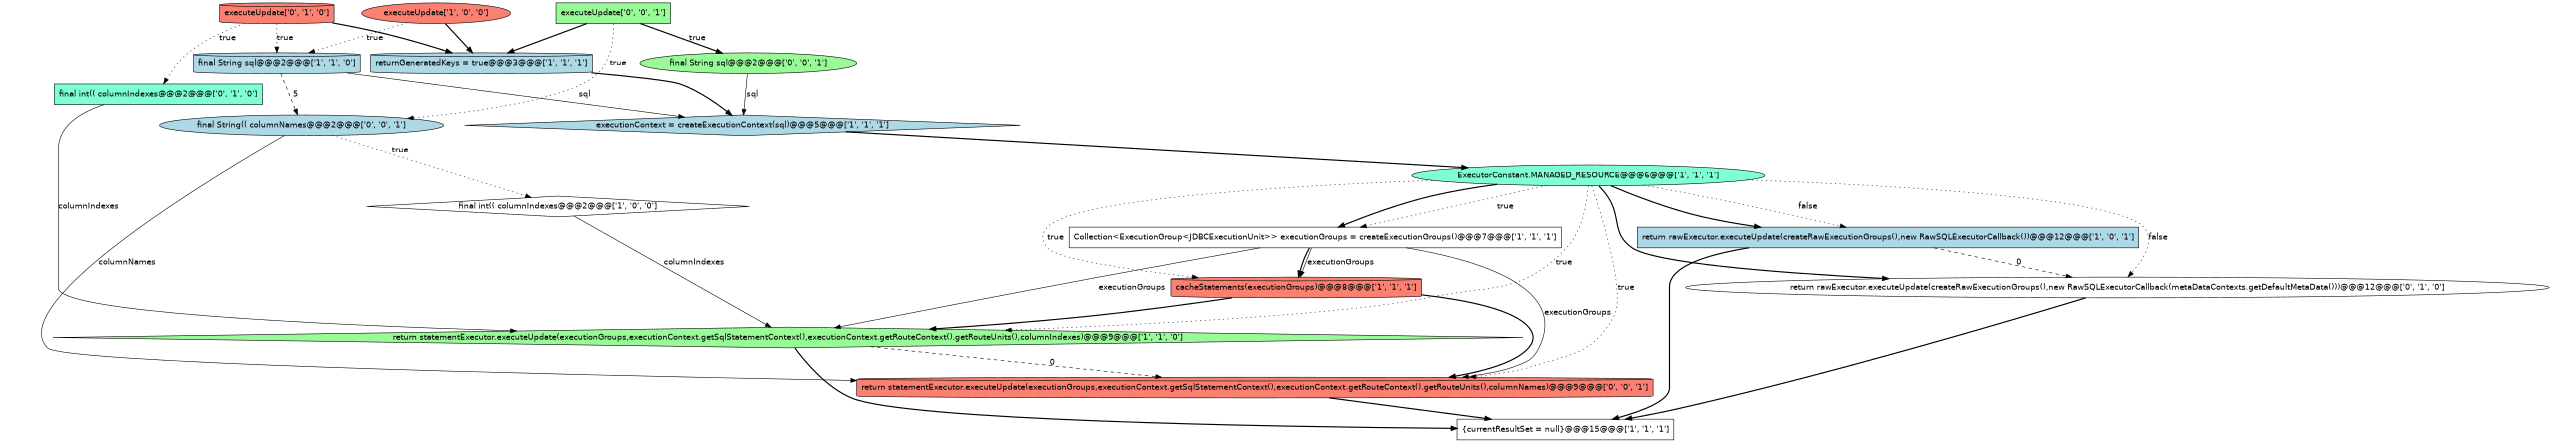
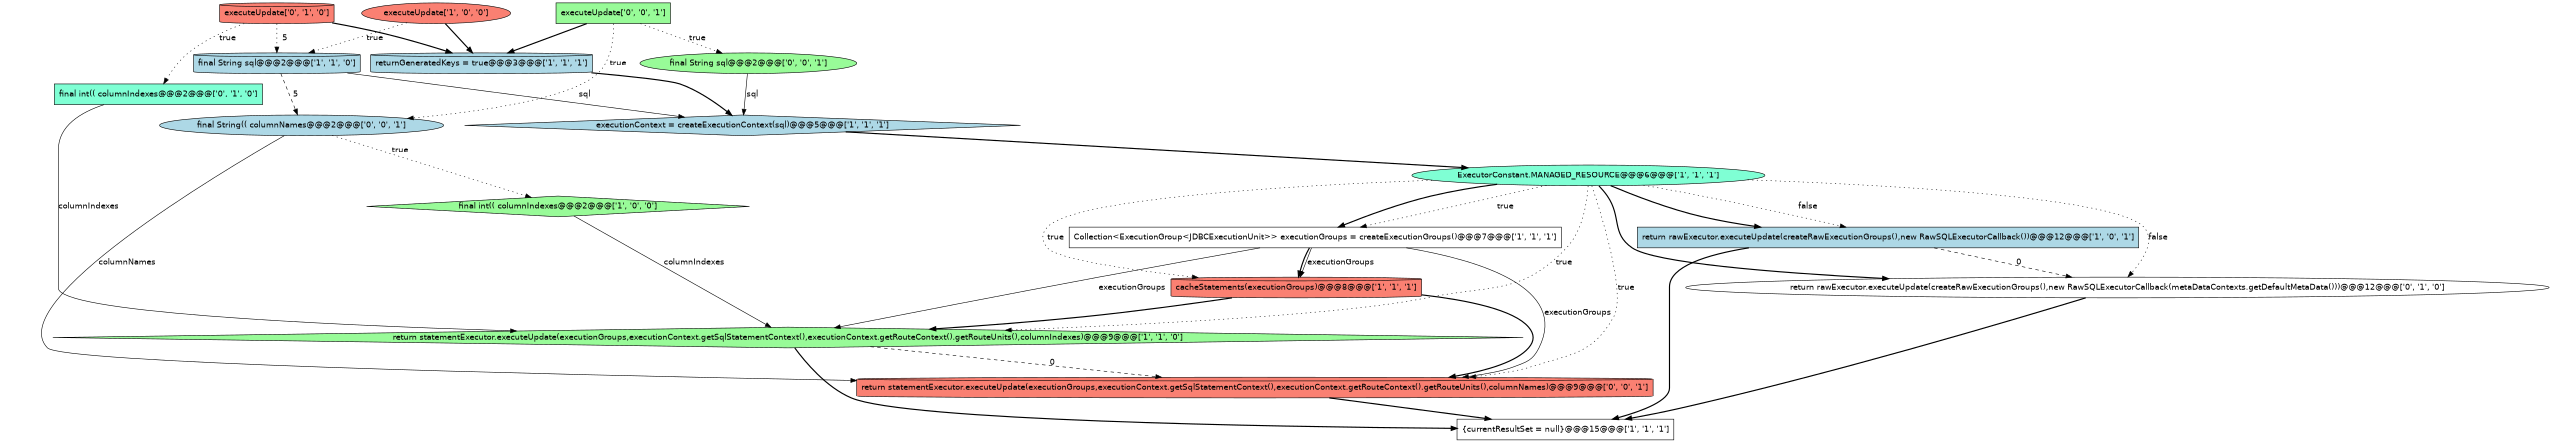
  digraph {
    fontname="DejaVu Sans"
    node [fillcolor=lightblue fontname="DejaVu Sans" shape=cylinder style=filled]
    edge [fontname="DejaVu Sans" style=bold]
    n1 [label="final String sql@@@2@@@['1', '1', '0']"]
    n2 [label="executionContext = createExecutionContext(sql)@@@5@@@['1', '1', '1']" shape=diamond]
    n3 [label="final String(( columnNames@@@2@@@['0', '0', '1']" shape=ellipse]
    n4 [fillcolor=aquamarine label="ExecutorConstant.MANAGED_RESOURCE@@@6@@@['1', '1', '1']" shape=ellipse]
-   n5 [fillcolor=white label="final int(( columnIndexes@@@2@@@['1', '0', '0']" shape=diamond]
+   n5 [fillcolor=palegreen label="final int(( columnIndexes@@@2@@@['1', '0', '0']" shape=diamond]
    n6 [fillcolor=salmon label="return statementExecutor.executeUpdate(executionGroups,executionContext.getSqlStatementContext(),executionContext.getRouteContext().getRouteUnits(),columnNames)@@@9@@@['0', '0', '1']"]
    n7 [fillcolor=salmon label="executeUpdate['0', '1', '0']"]
    n8 [label="returnGeneratedKeys = true@@@3@@@['1', '1', '1']"]
    n9 [fillcolor=aquamarine label="final int(( columnIndexes@@@2@@@['0', '1', '0']" shape=box]
    n10 [fillcolor=palegreen label="return statementExecutor.executeUpdate(executionGroups,executionContext.getSqlStatementContext(),executionContext.getRouteContext().getRouteUnits(),columnIndexes)@@@9@@@['1', '1', '0']" shape=diamond]
    n11 [fillcolor=palegreen label="executeUpdate['0', '0', '1']" shape=box]
    n12 [fillcolor=palegreen label="final String sql@@@2@@@['0', '0', '1']" shape=ellipse]
    n13 [fillcolor=white label="{currentResultSet = null}@@@15@@@['1', '1', '1']" shape=box]
    n14 [fillcolor=salmon label="executeUpdate['1', '0', '0']" shape=ellipse]
    n15 [fillcolor=white label="return rawExecutor.executeUpdate(createRawExecutionGroups(),new RawSQLExecutorCallback(metaDataContexts.getDefaultMetaData()))@@@12@@@['0', '1', '0']" shape=ellipse]
    n16 [fillcolor=white label="Collection<ExecutionGroup<JDBCExecutionUnit>> executionGroups = createExecutionGroups()@@@7@@@['1', '1', '1']" shape=box]
    n17 [fillcolor=salmon label="cacheStatements(executionGroups)@@@8@@@['1', '1', '1']"]
    n18 [label="return rawExecutor.executeUpdate(createRawExecutionGroups(),new RawSQLExecutorCallback())@@@12@@@['1', '0', '1']" shape=box]
    n1 -> n2 [label=sql style=solid]
    n1 -> n3 [label=5 style=dashed]
    n2 -> n4
    n3 -> n5 [label=true style=dotted]
    n3 -> n6 [label=columnNames style=solid]
    n4 -> n6 [label=true style=dotted]
    n4 -> n10 [label=true style=dotted]
    n4 -> n15
    n4 -> n15 [label=false style=dotted]
    n4 -> n16
    n4 -> n16 [label=true style=dotted]
    n4 -> n17 [label=true style=dotted]
    n4 -> n18 [label=false style=dotted]
    n4 -> n18
    n5 -> n10 [label=columnIndexes style=solid]
    n6 -> n13
-   n7 -> n1 [label=true style=dotted]
+   n7 -> n1 [label=5 style=dotted]
    n7 -> n8
    n7 -> n9 [label=true style=dotted]
    n8 -> n2
    n9 -> n10 [label=columnIndexes style=solid]
    n10 -> n6 [label=0 style=dashed]
    n10 -> n13
    n11 -> n3 [label=true style=dotted]
    n11 -> n8
-   n11 -> n12 [label=true]
+   n11 -> n12 [label=true style=dotted]
    n12 -> n2 [label=sql style=solid]
    n14 -> n1 [label=true style=dotted]
    n14 -> n8
    n15 -> n13
    n16 -> n6 [label=executionGroups style=solid]
    n16 -> n10 [label=executionGroups style=solid]
    n16 -> n17
    n16 -> n17 [label=executionGroups style=solid]
    n17 -> n6
    n17 -> n10
    n18 -> n13
    n18 -> n15 [label=0 style=dashed]
  }
